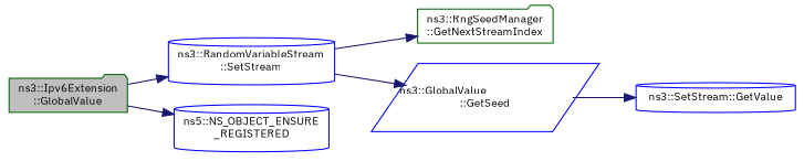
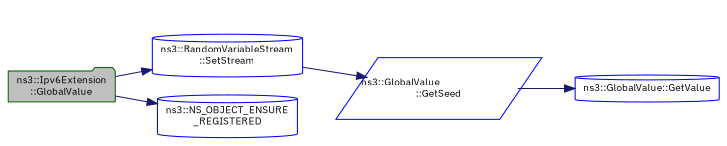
  digraph {
    fontname="IBM Plex Sans"
    rankdir=LR
    node [color=blue fillcolor=white fontname="IBM Plex Sans" fontsize=10 shape=cylinder style=filled]
    edge [color=midnightblue fontname="IBM Plex Sans" fontsize=10 labelfontname=Helvetica labelfontsize=10 style=solid]
    n1 [color=darkgreen fillcolor=grey75 fontcolor=black height=0.2 label="ns3::Ipv6Extension\l::GlobalValue" shape=folder width=0.4]
    n2 [height=0.2 label="ns3::RandomVariableStream\l::SetStream" width=0.4]
-   n3 [height=0.2 label="ns5::NS_OBJECT_ENSURE\l_REGISTERED" width=0.4]
-   n4 [color=darkgreen height=0.2 label="ns3::RngSeedManager\l::GetNextStreamIndex" shape=folder width=0.4]
+   n3 [height=0.2 label="ns3::NS_OBJECT_ENSURE\l_REGISTERED" width=0.4]
    n5 [height=0.2 label="ns3::GlobalValue\l::GetSeed" shape=parallelogram width=0.4]
-   n6 [height=0.2 label="ns3::SetStream::GetValue" width=0.4]
+   n6 [height=0.2 label="ns3::GlobalValue::GetValue" width=0.4]
    n1 -> n2
    n1 -> n3
-   n2 -> n4
    n2 -> n5
    n5 -> n6
  }
